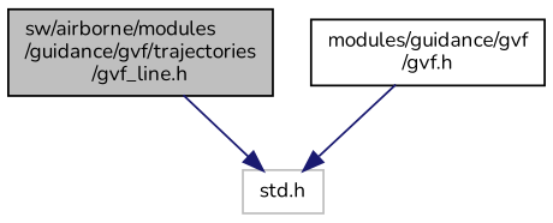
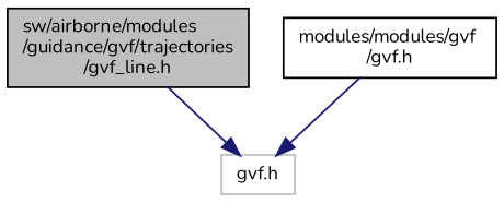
  digraph {
    fontname=Nunito
    node [color=black fillcolor=white fontname=Nunito fontsize=10 shape=record style=filled]
    edge [color=midnightblue fontname=Nunito fontsize=10 labelfontname=FreeSans labelfontsize=10 style=solid]
    n1 [fillcolor=grey75 fontcolor=black height=0.2 label="sw/airborne/modules\l/guidance/gvf/trajectories\l/gvf_line.h" width=0.4]
-   n2 [color=grey75 height=0.2 label="std.h" width=0.4]
-   n3 [height=0.2 label="modules/guidance/gvf\l/gvf.h" width=0.4]
+   n2 [color=grey75 height=0.2 label="gvf.h" width=0.4]
+   n3 [height=0.2 label="modules/modules/gvf\l/gvf.h" width=0.4]
    n1 -> n2
    n3 -> n2
  }
